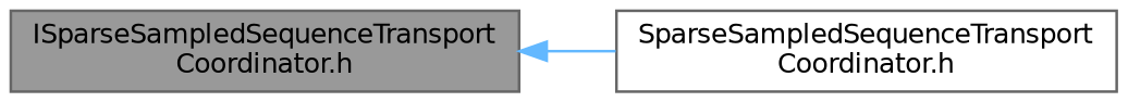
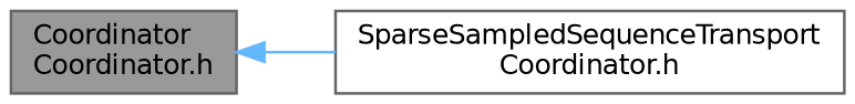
  digraph {
    rankdir=LR
    node [fontname=Helvetica fontsize=10 shape=box style=filled]
-   n1 [color=gray40 fillcolor=grey60 fontcolor=black height=0.2 label="ISparseSampledSequenceTransport\lCoordinator.h" width=0.4]
+   n1 [color=gray40 fillcolor=grey60 fontcolor=black height=0.2 label="Coordinator\lCoordinator.h" width=0.4]
    n2 [color=grey40 fillcolor=white height=0.2 label="SparseSampledSequenceTransport\lCoordinator.h" width=0.4]
    n1 -> n2 [color=steelblue1 dir=back fontname=Helvetica fontsize=10 labelfontname=Helvetica labelfontsize=10 style=solid]
  }
